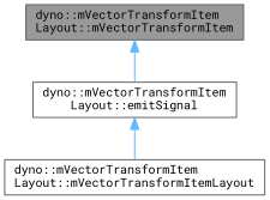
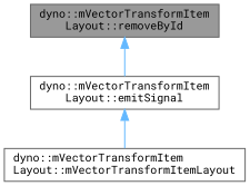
  digraph {
    rankdir=TB
    fontname="Roboto Mono"
    node [color=grey40 fillcolor=white fontname="Roboto Mono" fontsize=10 shape=box style=filled]
    edge [color=steelblue1 dir=back fontname="Roboto Mono" fontsize=10 labelfontname=Helvetica labelfontsize=10 style=solid]
-   n1 [color=gray40 fillcolor=grey60 fontcolor=black height=0.2 label="dyno::mVectorTransformItem\lLayout::mVectorTransformItem" width=0.4]
+   n1 [color=gray40 fillcolor=grey60 fontcolor=black height=0.2 label="dyno::mVectorTransformItem\lLayout::removeById" width=0.4]
    n2 [height=0.2 label="dyno::mVectorTransformItem\lLayout::emitSignal" width=0.4]
    n3 [height=0.2 label="dyno::mVectorTransformItem\lLayout::mVectorTransformItemLayout" width=0.4]
    n1 -> n2
    n2 -> n3
  }
